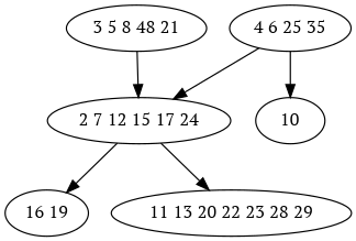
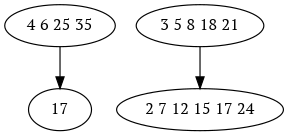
  digraph {
    fontname="PT Serif"
    node [fontname="PT Serif"]
    edge [fontname="PT Serif"]
    n1 [label="4 6 25 35"]
    n2 [label="2 7 12 15 17 24"]
-   n3 [label=10]
-   n4 [label="16 19"]
-   n5 [label="11 13 20 22 23 28 29"]
-   n6 [label="3 5 8 48 21"]
-   n1 -> n2
+   n3 [label=17]
+   n6 [label="3 5 8 18 21"]
    n1 -> n3
-   n2 -> n4
-   n2 -> n5
    n6 -> n2
  }
